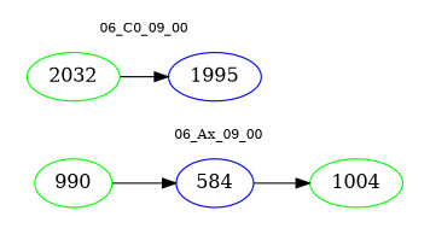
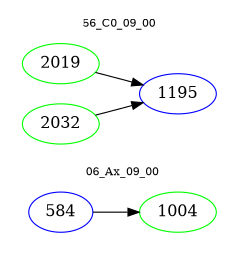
  digraph {
    rankdir=LR
    node [color=green]
    edge [color=black]
-   n1 [label=990]
    n2 [color=blue label=584]
    n3 [label=1004]
-   n5 [color=blue label=1995]
+   n4 [label=2019]
+   n5 [color=blue label=1195]
    n6 [label=2032]
    subgraph cluster_1 {
      color=white
      fontsize=10
      label="06_Ax_09_00"
-     n1
      n2
      n3
    }
    subgraph cluster_2 {
      color=white
      fontsize=10
-     label="06_C0_09_00"
+     label="56_C0_09_00"
+     n4
      n5
      n6
    }
-   n1 -> n2
    n2 -> n3
+   n4 -> n5
    n6 -> n5
  }
